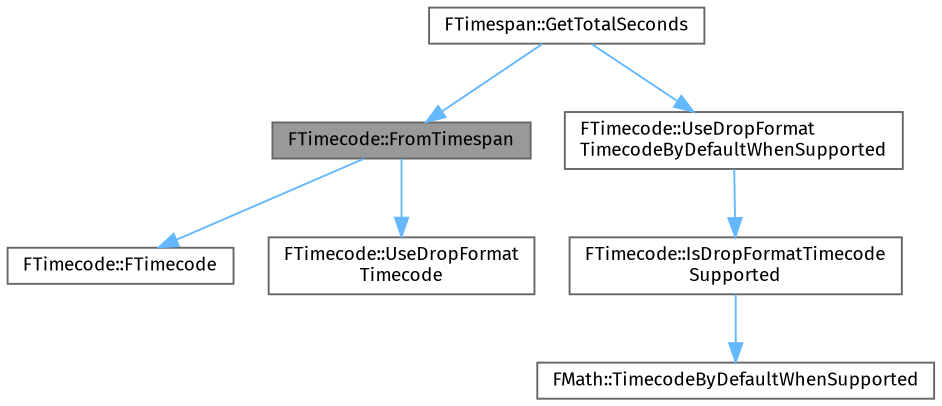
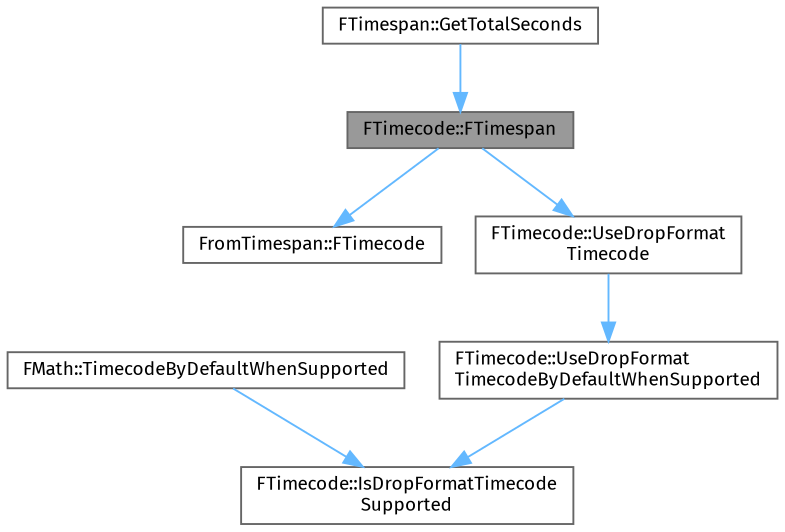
  digraph {
    fontname="Fira Sans"
    rankdir=TB
    node [color=grey40 fillcolor=white fontname="Fira Sans" fontsize=10 shape=box style=filled]
    edge [color=steelblue1 fontname="Fira Sans" fontsize=10 labelfontname=Helvetica labelfontsize=10 style=solid]
-   n1 [color=gray40 fillcolor=grey60 fontcolor=black height=0.2 label="FTimecode::FromTimespan" width=0.4]
-   n2 [height=0.2 label="FTimecode::FTimecode" width=0.4]
+   n1 [color=gray40 fillcolor=grey60 fontcolor=black height=0.2 label="FTimecode::FTimespan" width=0.4]
+   n2 [height=0.2 label="FromTimespan::FTimecode" width=0.4]
    n3 [height=0.2 label="FTimecode::UseDropFormat\lTimecode" width=0.4]
    n4 [height=0.2 label="FTimespan::GetTotalSeconds" width=0.4]
    n5 [height=0.2 label="FTimecode::UseDropFormat\lTimecodeByDefaultWhenSupported" width=0.4]
    n6 [height=0.2 label="FTimecode::IsDropFormatTimecode\lSupported" width=0.4]
    n7 [height=0.2 label="FMath::TimecodeByDefaultWhenSupported" width=0.4]
    n1 -> n2
    n1 -> n3
-   n4 -> n5
+   n3 -> n5
    n4 -> n1
    n5 -> n6
-   n6 -> n7
+   n7 -> n6
  }
